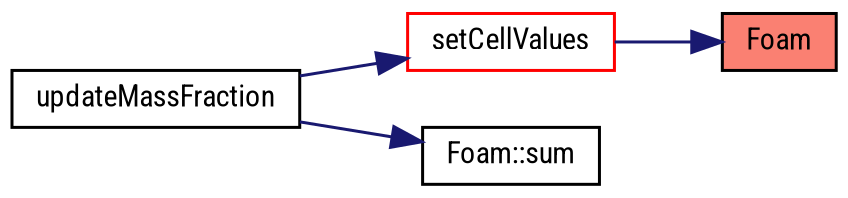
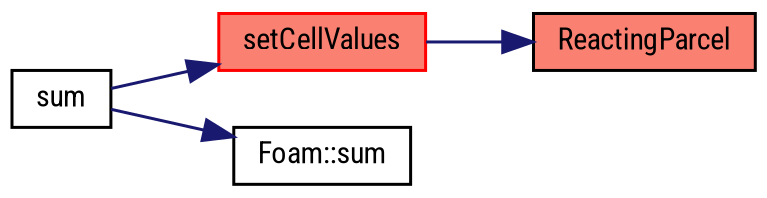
  digraph {
    fontname="Roboto Condensed"
    rankdir=LR
    node [color=black fillcolor=white fontname="Roboto Condensed" fontsize=10 shape=record style=filled]
    edge [color=midnightblue fontname="Roboto Condensed" fontsize=10 labelfontname=Helvetica labelfontsize=10 style=solid]
-   n1 [fontcolor=black height=0.2 label=updateMassFraction width=0.4]
-   n2 [color=red height=0.2 label=setCellValues width=0.4]
+   n1 [fontcolor=black height=0.2 label=sum width=0.4]
+   n2 [color=red fillcolor=salmon height=0.2 label=setCellValues width=0.4]
    n3 [height=0.2 label="Foam::sum" width=0.4]
-   n4 [fillcolor=salmon height=0.2 label=Foam width=0.4]
+   n4 [fillcolor=salmon height=0.2 label=ReactingParcel width=0.4]
    n1 -> n2
    n1 -> n3
    n2 -> n4
  }
